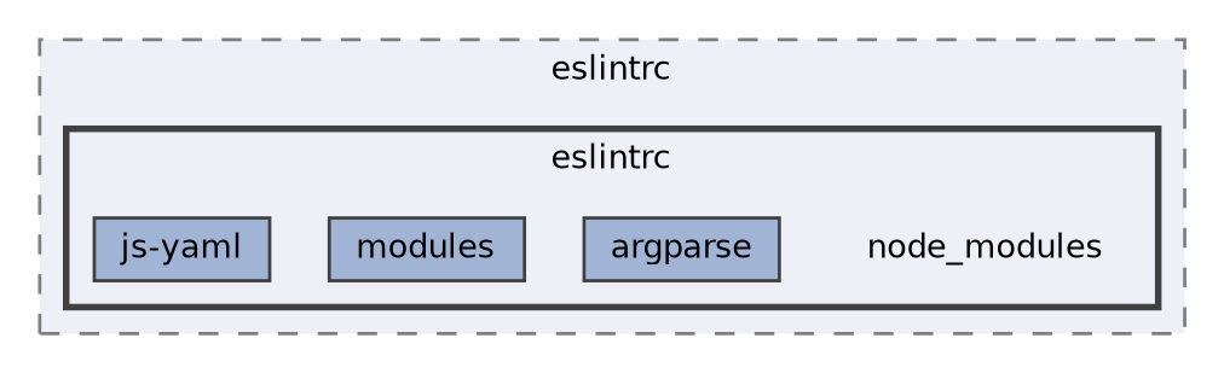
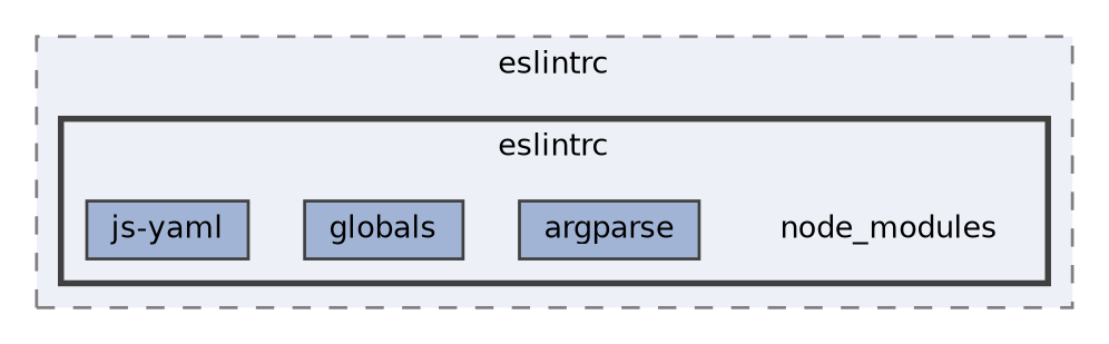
  digraph {
    compound=true
    node [fontname=Helvetica fontsize=10 shape=box color=grey25 fillcolor="#a2b4d6" style=filled]
    n1 [height=0.2 label=node_modules shape=plaintext width=0.4 color="" fillcolor="" style=""]
    n2 [height=0.2 label=argparse width=0.4]
-   n3 [height=0.2 label=modules width=0.4]
+   n3 [height=0.2 label=globals width=0.4]
    n4 [height=0.2 label="js-yaml" width=0.4]
    subgraph cluster_1 {
      bgcolor="#edf0f7"
      fontname=Helvetica
      fontsize=10
      label=eslintrc
      pencolor=grey50
      style="filled,dashed"
      subgraph cluster_2 {
        bgcolor="#edf0f7"
        fontname=Helvetica
        fontsize=10
        pencolor=grey25
        style="filled,bold"
        n1
        n2
        n3
        n4
      }
    }
  }
